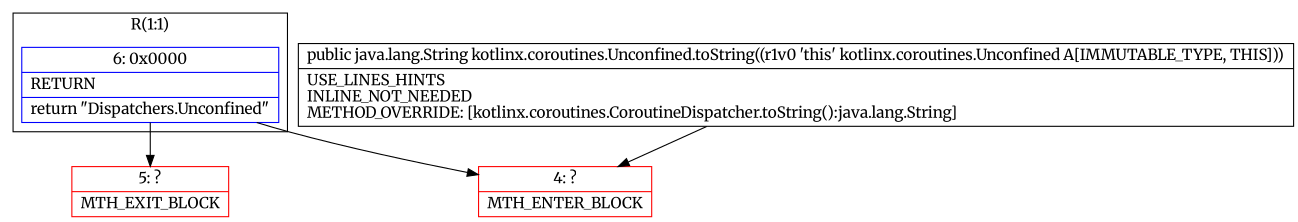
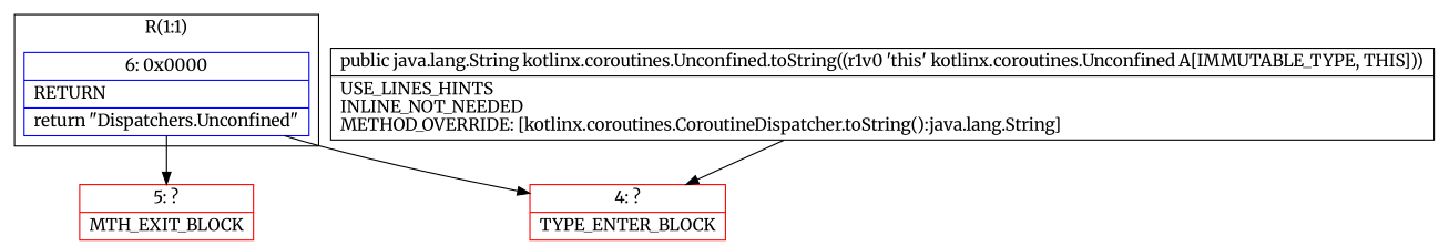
  digraph {
    fontname=Merriweather
    node [color=red fontname=Merriweather shape=record]
    edge [fontname=Merriweather]
    n1 [color=blue label="{6\:\ 0x0000|RETURN\l|return \"Dispatchers.Unconfined\"\l}"]
    n2 [label="{5\:\ ?|MTH_EXIT_BLOCK\l}"]
-   n3 [label="{4\:\ ?|MTH_ENTER_BLOCK\l}"]
+   n3 [label="{4\:\ ?|TYPE_ENTER_BLOCK\l}"]
    n4 [label="{public java.lang.String kotlinx.coroutines.Unconfined.toString((r1v0 'this' kotlinx.coroutines.Unconfined A[IMMUTABLE_TYPE, THIS]))  | USE_LINES_HINTS\lINLINE_NOT_NEEDED\lMETHOD_OVERRIDE: [kotlinx.coroutines.CoroutineDispatcher.toString():java.lang.String]\l}" color=""]
    subgraph cluster_1 {
      label="R(1:1)"
      n1
    }
    n1 -> n2
    n1 -> n3
    n4 -> n3
  }
